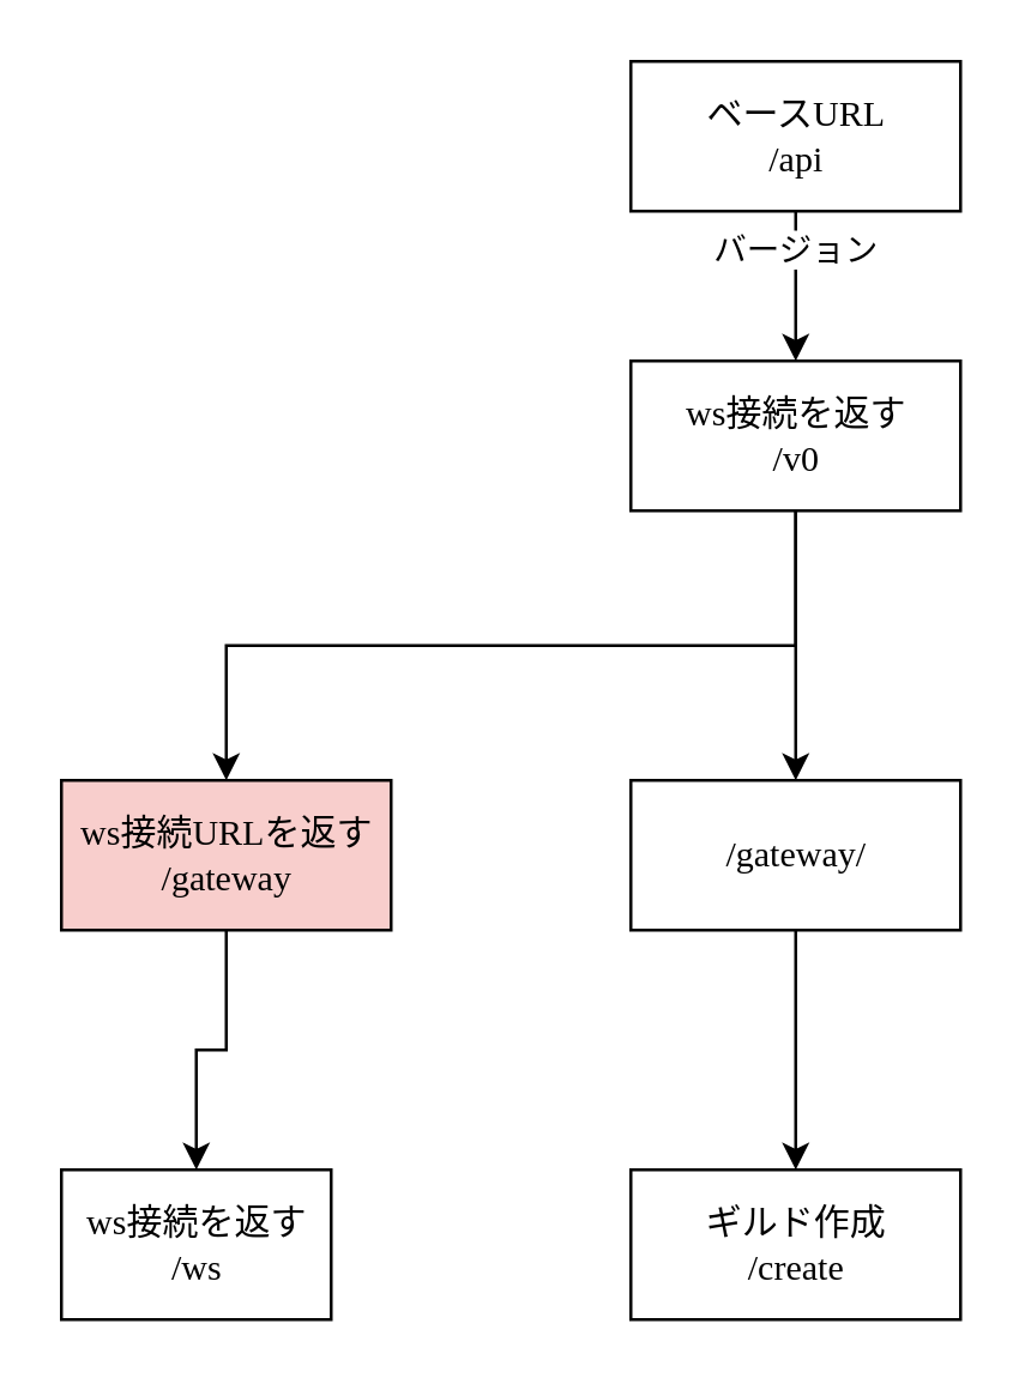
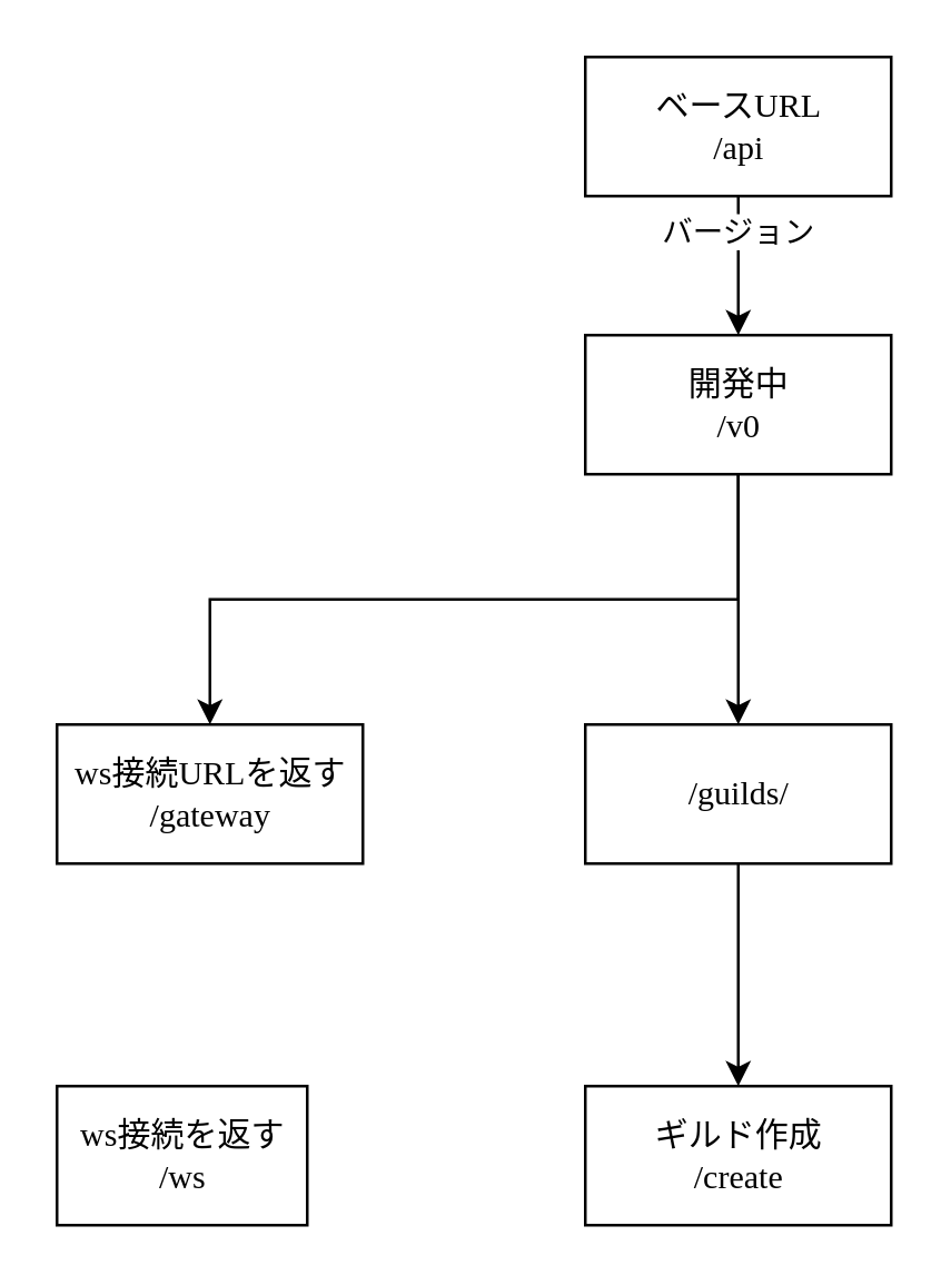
  <mxCell id="0" />
  <mxCell id="1" parent="0" />
  <mxCell id="2" value="ベースURL&lt;br&gt;&lt;div&gt;/api&lt;/div&gt;" style="html=1;fontFamily=Garamond;" parent="1" vertex="1"><mxGeometry x="210" y="20" width="110" height="50" as="geometry" /></mxCell>
  <mxCell id="3" value="" style="edgeStyle=orthogonalEdgeStyle;rounded=0;orthogonalLoop=1;jettySize=auto;html=1;exitX=0.5;exitY=1;exitDx=0;exitDy=0;" parent="1" source="5" target="8" edge="1"><mxGeometry relative="1" as="geometry" /></mxCell>
  <mxCell id="4" value="" style="edgeStyle=orthogonalEdgeStyle;rounded=0;orthogonalLoop=1;jettySize=auto;html=1;fontFamily=Garamond;" parent="1" source="5" target="10" edge="1"><mxGeometry relative="1" as="geometry" /></mxCell>
- <mxCell id="5" value="&lt;div&gt;ws接続を返す&lt;br&gt;&lt;/div&gt;&lt;div&gt;/v0&lt;/div&gt;" style="html=1;fontFamily=Garamond;" parent="1" vertex="1"><mxGeometry x="210" y="120" width="110" height="50" as="geometry" /></mxCell>
+ <mxCell id="5" value="&lt;div&gt;開発中&lt;br&gt;&lt;/div&gt;&lt;div&gt;/v0&lt;/div&gt;" style="html=1;fontFamily=Garamond;" parent="1" vertex="1"><mxGeometry x="210" y="120" width="110" height="50" as="geometry" /></mxCell>
  <mxCell id="6" value="バージョン" style="edgeStyle=orthogonalEdgeStyle;rounded=0;orthogonalLoop=1;jettySize=auto;html=1;exitX=0.5;exitY=1;exitDx=0;exitDy=0;entryX=0.5;entryY=0;entryDx=0;entryDy=0;" parent="1" source="2" target="5" edge="1"><mxGeometry x="-0.5" relative="1" as="geometry"><mxPoint x="280" y="110" as="targetPoint" /><Array as="points" /><mxPoint as="offset" /></mxGeometry></mxCell>
- <mxCell id="7" style="edgeStyle=orthogonalEdgeStyle;rounded=0;orthogonalLoop=1;jettySize=auto;html=1;fontFamily=Garamond;" parent="1" source="8" target="12" edge="1"><mxGeometry relative="1" as="geometry" /></mxCell>
- <mxCell id="8" value="&lt;div&gt;ws接続URLを返す&lt;br&gt;&lt;/div&gt;&lt;div&gt;/gateway&lt;/div&gt;" style="html=1;fontFamily=Garamond;fillColor=#f8cecc;" parent="1" vertex="1"><mxGeometry x="20" y="260" width="110" height="50" as="geometry" /></mxCell>
+ <mxCell id="8" value="&lt;div&gt;ws接続URLを返す&lt;br&gt;&lt;/div&gt;&lt;div&gt;/gateway&lt;/div&gt;" style="html=1;fontFamily=Garamond;" parent="1" vertex="1"><mxGeometry x="20" y="260" width="110" height="50" as="geometry" /></mxCell>
  <mxCell id="9" value="" style="edgeStyle=orthogonalEdgeStyle;rounded=0;orthogonalLoop=1;jettySize=auto;html=1;fontFamily=Garamond;" parent="1" source="10" target="11" edge="1"><mxGeometry relative="1" as="geometry" /></mxCell>
- <mxCell id="10" value="&lt;div&gt;/gateway/&lt;/div&gt;" style="html=1;fontFamily=Garamond;" parent="1" vertex="1"><mxGeometry x="210" y="260" width="110" height="50" as="geometry" /></mxCell>
+ <mxCell id="10" value="&lt;div&gt;/guilds/&lt;/div&gt;" style="html=1;fontFamily=Garamond;" parent="1" vertex="1"><mxGeometry x="210" y="260" width="110" height="50" as="geometry" /></mxCell>
  <mxCell id="11" value="ギルド作成&lt;br&gt;&lt;div&gt;/create&lt;/div&gt;" style="html=1;fontFamily=Garamond;" parent="1" vertex="1"><mxGeometry x="210" y="390" width="110" height="50" as="geometry" /></mxCell>
  <mxCell id="12" value="&lt;div&gt;ws接続を返す&lt;br&gt;&lt;/div&gt;&lt;div&gt;/ws&lt;/div&gt;" style="html=1;fontFamily=Garamond;" parent="1" vertex="1"><mxGeometry x="20" y="390" width="90" height="50" as="geometry" /></mxCell>
